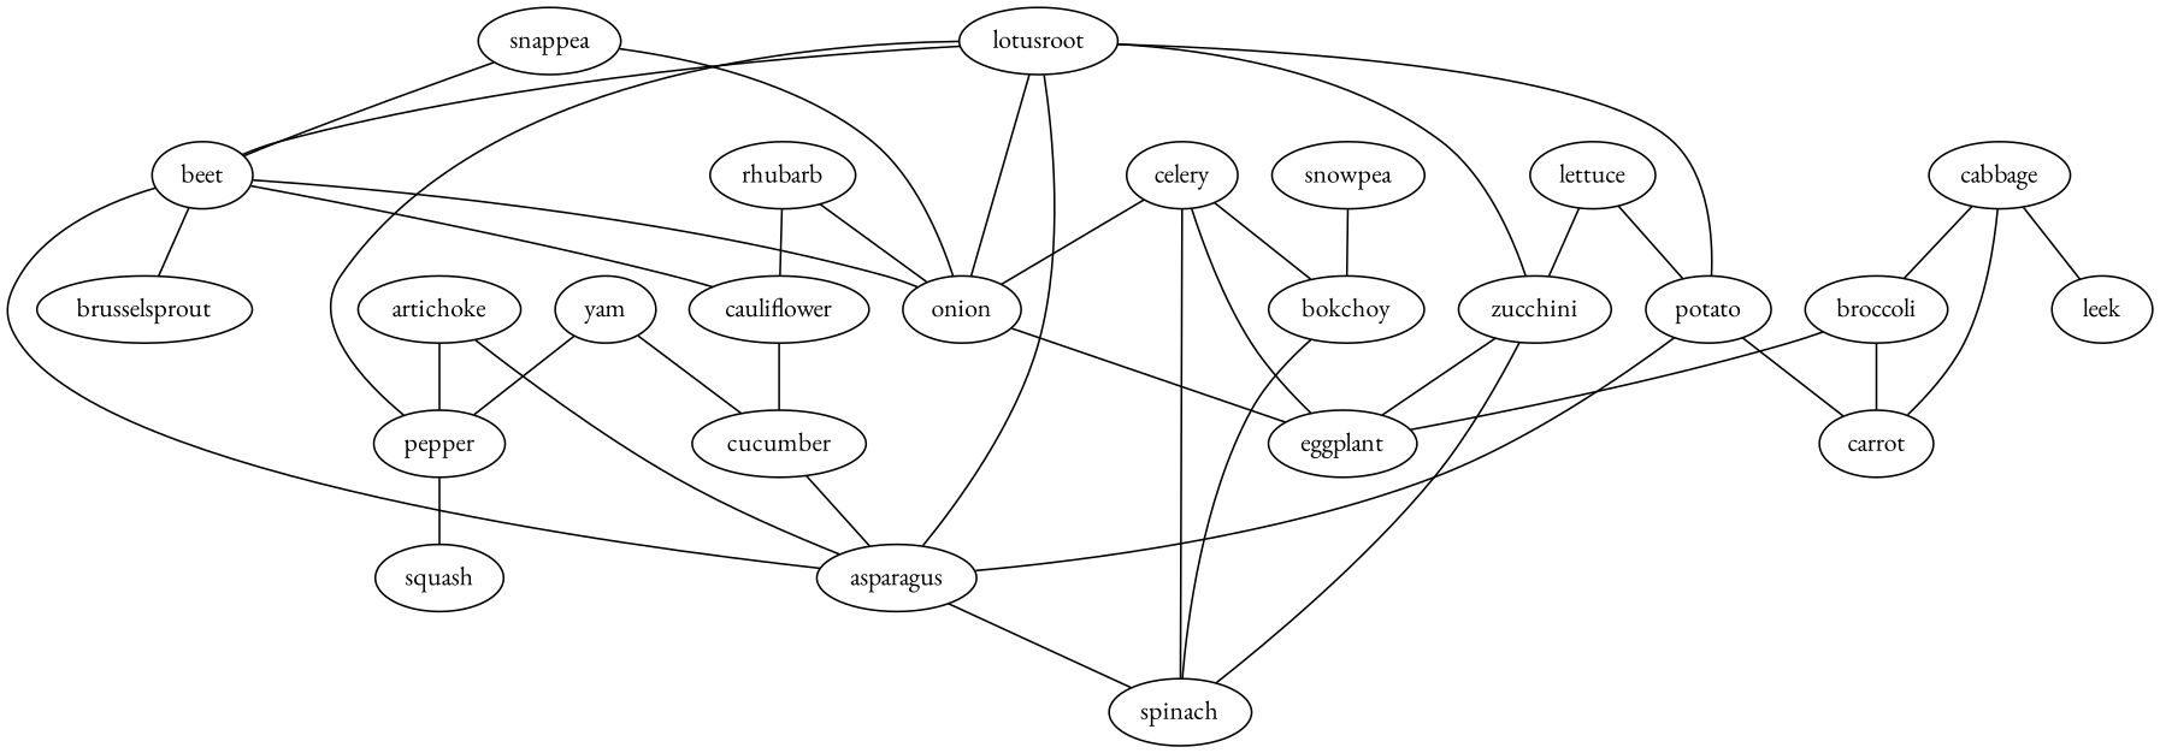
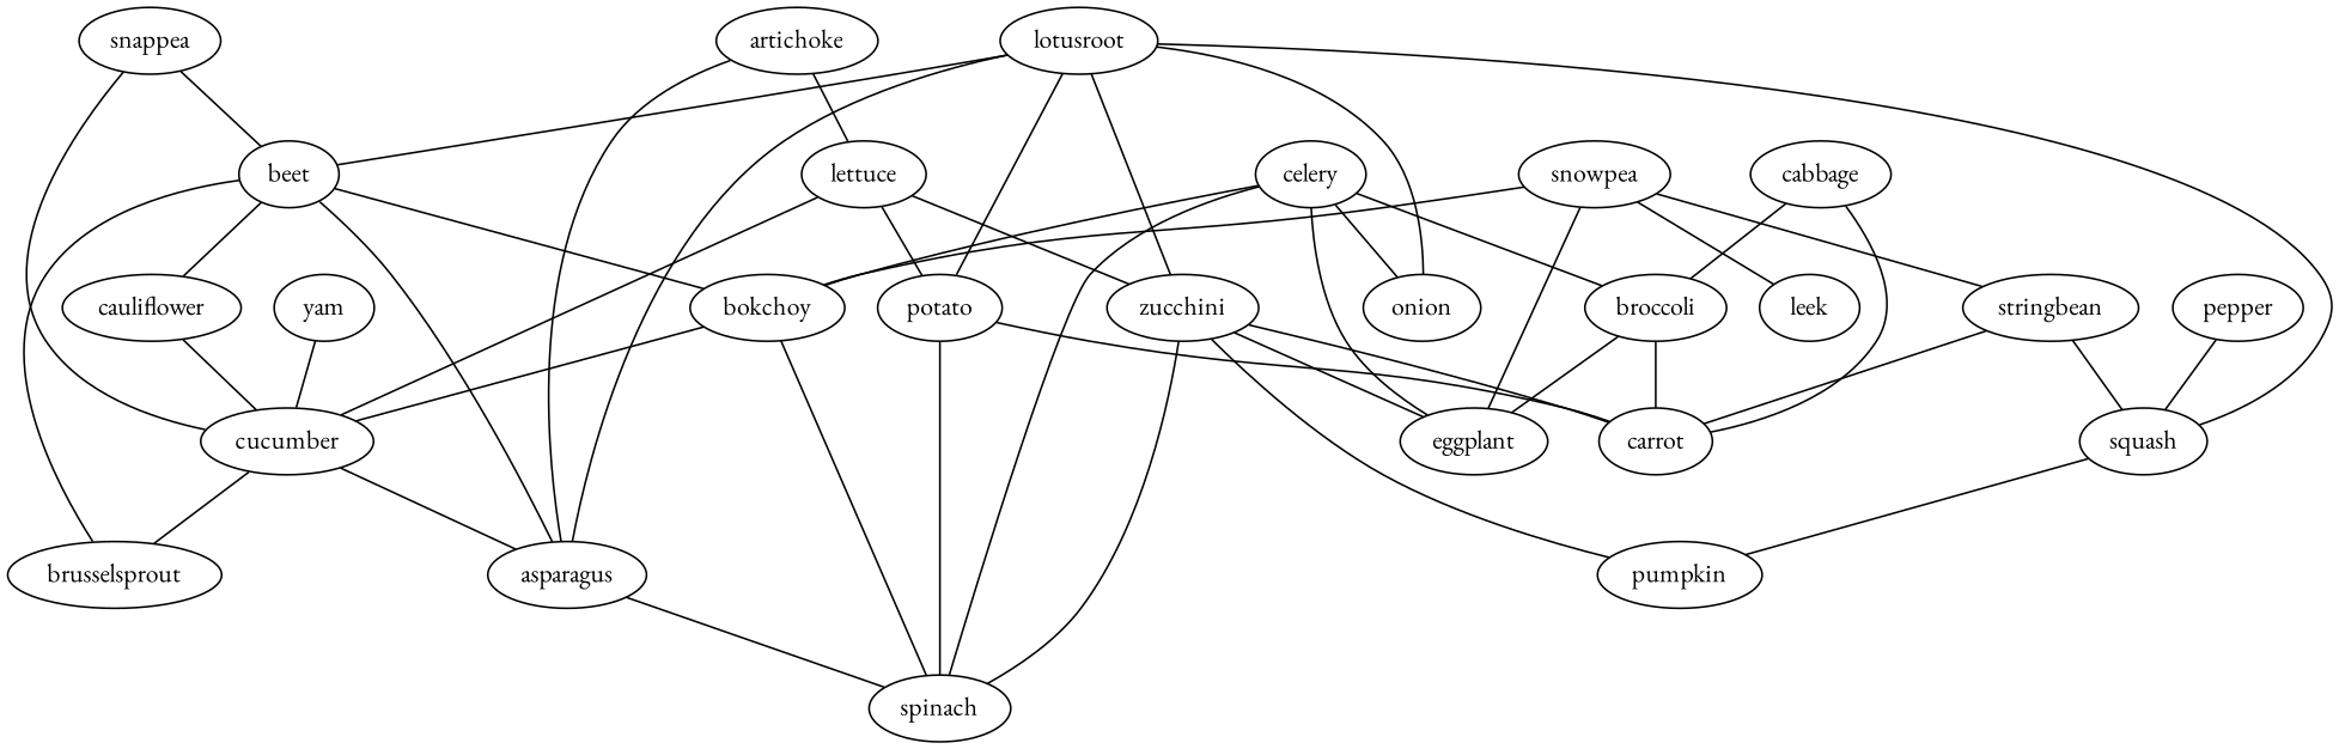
  strict graph {
    fontname="EB Garamond"
    node [fontname="EB Garamond"]
    edge [fontname="EB Garamond" weight=1]
    artichoke
    lettuce
    asparagus
    zucchini
    cucumber
    potato
    spinach
    eggplant
    carrot
+   pumpkin
    bokchoy
    brusselsprout
    cabbage
    broccoli
    lotusroot
    beet
    squash
    onion
    cauliflower
    yam
    pepper
-   rhubarb
    snowpea
    leek
+   stringbean
    snappea
    celery
-   artichoke -- pepper
+   artichoke -- lettuce
    artichoke -- asparagus
    lettuce -- zucchini
+   lettuce -- cucumber
    lettuce -- potato
    asparagus -- spinach
    zucchini -- spinach
    zucchini -- eggplant
+   zucchini -- carrot
+   zucchini -- pumpkin
    cucumber -- asparagus
-   potato -- asparagus
+   cucumber -- brusselsprout
+   potato -- spinach
    potato -- carrot
+   bokchoy -- cucumber
    bokchoy -- spinach
    cabbage -- carrot
    cabbage -- broccoli
    broccoli -- eggplant
    broccoli -- carrot
    lotusroot -- asparagus
    lotusroot -- zucchini
    lotusroot -- potato
    lotusroot -- beet
-   lotusroot -- pepper
+   lotusroot -- squash
    lotusroot -- onion
    beet -- asparagus
-   beet -- onion
+   beet -- bokchoy
    beet -- brusselsprout
    beet -- cauliflower
-   onion -- eggplant
+   squash -- pumpkin
+   snowpea -- eggplant
    cauliflower -- cucumber
    yam -- cucumber
-   yam -- pepper
    pepper -- squash
-   rhubarb -- onion
-   rhubarb -- cauliflower
    snowpea -- bokchoy
-   cabbage -- leek
+   snowpea -- leek
+   snowpea -- stringbean
+   stringbean -- carrot
+   stringbean -- squash
    snappea -- beet
-   snappea -- onion
+   snappea -- cucumber
    celery -- spinach
    celery -- eggplant
    celery -- bokchoy
+   celery -- broccoli
    celery -- onion
  }
